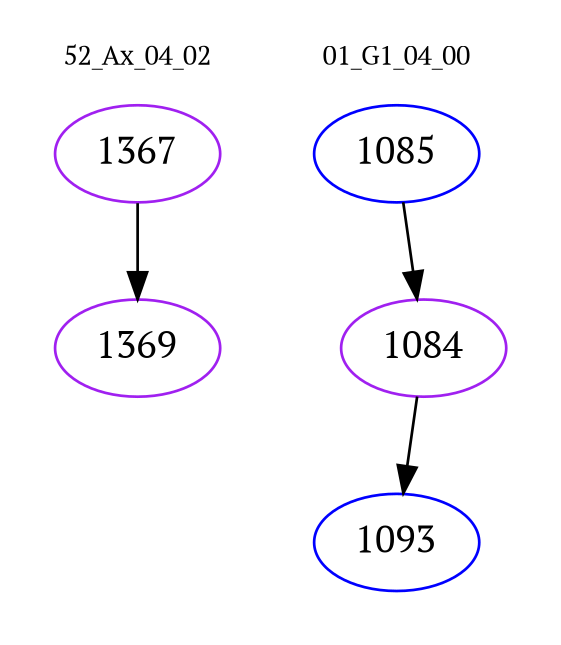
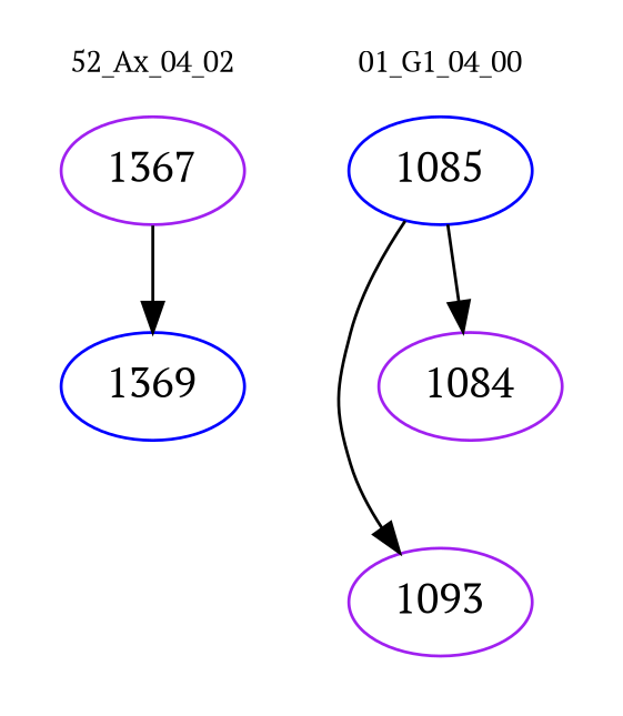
  digraph {
    fontname="PT Serif"
    node [color=purple fontname="PT Serif"]
    edge [color=black fontname="PT Serif"]
    n1 [label=1367]
-   n2 [label=1369]
+   n2 [color=blue label=1369]
    n3 [color=blue label=1085]
-   n4 [color=blue label=1093]
+   n4 [label=1093]
    n5 [label=1084]
    subgraph cluster_1 {
      color=white
      fontsize=10
      label="52_Ax_04_02"
      n1
      n2
    }
    subgraph cluster_2 {
      color=white
      fontsize=10
      label="01_G1_04_00"
      n3
      n4
      n5
    }
    n1 -> n2
-   n5 -> n4
+   n3 -> n4
    n3 -> n5
  }
